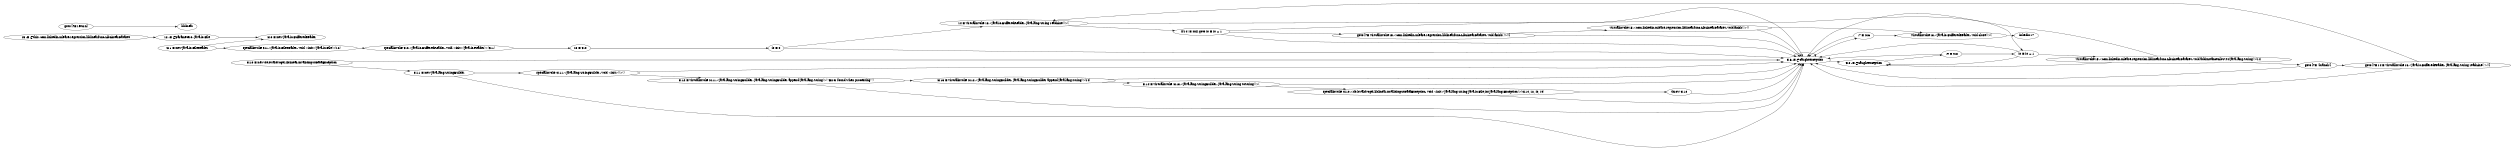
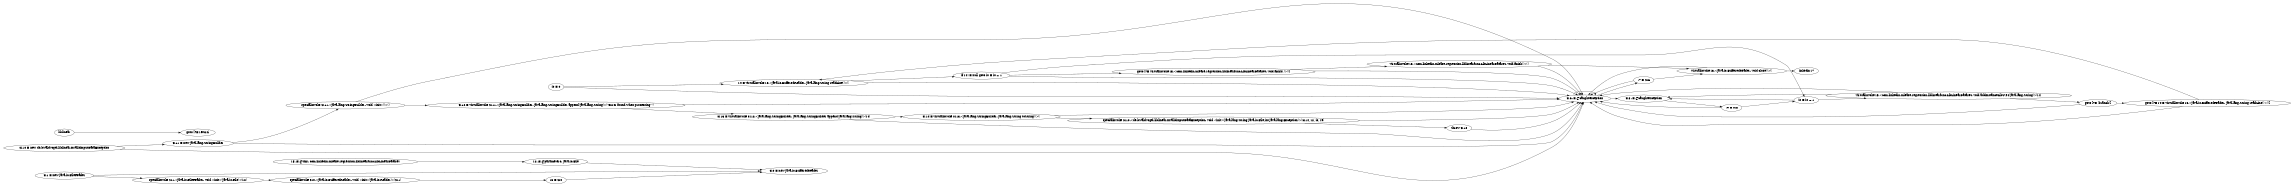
  digraph {
    rankdir=LR
    "r5 := @this: com.linkedin.mlease.regression.liblinearfunc.LibLinearDataset"
    "r2 := @parameter0: java.io.File"
    "$r0 = new java.io.BufferedReader"
    "$r1 = new java.io.FileReader"
    "specialinvoke $r1.<java.io.FileReader: void <init>(java.io.File)>(r2)"
    "specialinvoke $r0.<java.io.BufferedReader: void <init>(java.io.Reader)>($r1)"
    "r3 = $r0"
    "i0 = 0"
    "r4 = virtualinvoke r3.<java.io.BufferedReader: java.lang.String readLine()>()"
    "$r6 := @caughtexception"
    "if r4 != null goto i0 = i0 + 1"
    "$r8 := @caughtexception"
    "r7 = $r6"
    "goto [?= virtualinvoke r5.<com.linkedin.mlease.regression.liblinearfunc.LibLinearDataset: void finish()>()]"
    "i0 = i0 + 1"
    "virtualinvoke r5.<com.linkedin.mlease.regression.liblinearfunc.LibLinearDataset: void finish()>()"
    "virtualinvoke r5.<com.linkedin.mlease.regression.liblinearfunc.LibLinearDataset: void addInstanceLibSVM(java.lang.String)>(r4)"
    "virtualinvoke r3.<java.io.BufferedReader: void close()>()"
    "goto [?= (branch)]"
    "r9 = $r8"
    "goto [?= r4 = virtualinvoke r3.<java.io.BufferedReader: java.lang.String readLine()>()]"
    "$r10 = new de.bwaldvogel.liblinear.InvalidInputDataException"
    "$r11 = new java.lang.StringBuilder"
    "specialinvoke $r11.<java.lang.StringBuilder: void <init>()>()"
    "$r12 = virtualinvoke $r11.<java.lang.StringBuilder: java.lang.StringBuilder append(java.lang.String)>(\"Error found when processing \")"
    "$r13 = virtualinvoke $r12.<java.lang.StringBuilder: java.lang.StringBuilder append(java.lang.String)>(r4)"
    "$r14 = virtualinvoke $r13.<java.lang.StringBuilder: java.lang.String toString()>()"
    "specialinvoke $r10.<de.bwaldvogel.liblinear.InvalidInputDataException: void <init>(java.lang.String,java.io.File,int,java.lang.Exception)>($r14, r2, i0, r9)"
    "throw $r10"
    n30 [label="linkedin r7"]
    n31 [label=liblinear]
    "goto [?= return]"
    "r5 := @this: com.linkedin.mlease.regression.liblinearfunc.LibLinearDataset" -> "r2 := @parameter0: java.io.File"
    "r2 := @parameter0: java.io.File" -> "$r0 = new java.io.BufferedReader"
    "$r1 = new java.io.FileReader" -> "$r0 = new java.io.BufferedReader"
    "$r1 = new java.io.FileReader" -> "specialinvoke $r1.<java.io.FileReader: void <init>(java.io.File)>(r2)"
    "specialinvoke $r1.<java.io.FileReader: void <init>(java.io.File)>(r2)" -> "specialinvoke $r0.<java.io.BufferedReader: void <init>(java.io.Reader)>($r1)"
    "specialinvoke $r0.<java.io.BufferedReader: void <init>(java.io.Reader)>($r1)" -> "r3 = $r0"
-   "r3 = $r0" -> "i0 = 0"
+   "r3 = $r0" -> "$r0 = new java.io.BufferedReader"
    "i0 = 0" -> "r4 = virtualinvoke r3.<java.io.BufferedReader: java.lang.String readLine()>()"
    "i0 = 0" -> "$r6 := @caughtexception"
    "r4 = virtualinvoke r3.<java.io.BufferedReader: java.lang.String readLine()>()" -> "$r6 := @caughtexception"
    "r4 = virtualinvoke r3.<java.io.BufferedReader: java.lang.String readLine()>()" -> "if r4 != null goto i0 = i0 + 1"
    "$r6 := @caughtexception" -> "$r6 := @caughtexception"
    "$r6 := @caughtexception" -> "$r8 := @caughtexception"
    "$r6 := @caughtexception" -> "r7 = $r6"
    "if r4 != null goto i0 = i0 + 1" -> "$r6 := @caughtexception"
    "if r4 != null goto i0 = i0 + 1" -> "goto [?= virtualinvoke r5.<com.linkedin.mlease.regression.liblinearfunc.LibLinearDataset: void finish()>()]"
    "if r4 != null goto i0 = i0 + 1" -> "i0 = i0 + 1"
    "$r8 := @caughtexception" -> "r9 = $r8"
    "r7 = $r6" -> "$r6 := @caughtexception"
    "r7 = $r6" -> "virtualinvoke r3.<java.io.BufferedReader: void close()>()"
    "goto [?= virtualinvoke r5.<com.linkedin.mlease.regression.liblinearfunc.LibLinearDataset: void finish()>()]" -> "$r6 := @caughtexception"
    "goto [?= virtualinvoke r5.<com.linkedin.mlease.regression.liblinearfunc.LibLinearDataset: void finish()>()]" -> "virtualinvoke r5.<com.linkedin.mlease.regression.liblinearfunc.LibLinearDataset: void finish()>()"
-   "i0 = i0 + 1" -> "$r6 := @caughtexception"
+   "virtualinvoke r3.<java.io.BufferedReader: void close()>()" -> "$r6 := @caughtexception"
    "i0 = i0 + 1" -> "$r8 := @caughtexception"
    "i0 = i0 + 1" -> "virtualinvoke r5.<com.linkedin.mlease.regression.liblinearfunc.LibLinearDataset: void addInstanceLibSVM(java.lang.String)>(r4)"
    "virtualinvoke r5.<com.linkedin.mlease.regression.liblinearfunc.LibLinearDataset: void finish()>()" -> "$r6 := @caughtexception"
    "virtualinvoke r5.<com.linkedin.mlease.regression.liblinearfunc.LibLinearDataset: void finish()>()" -> "virtualinvoke r3.<java.io.BufferedReader: void close()>()"
    "virtualinvoke r5.<com.linkedin.mlease.regression.liblinearfunc.LibLinearDataset: void addInstanceLibSVM(java.lang.String)>(r4)" -> "$r6 := @caughtexception"
    "virtualinvoke r5.<com.linkedin.mlease.regression.liblinearfunc.LibLinearDataset: void addInstanceLibSVM(java.lang.String)>(r4)" -> "$r8 := @caughtexception"
    "virtualinvoke r5.<com.linkedin.mlease.regression.liblinearfunc.LibLinearDataset: void addInstanceLibSVM(java.lang.String)>(r4)" -> "goto [?= (branch)]"
    "virtualinvoke r3.<java.io.BufferedReader: void close()>()" -> n30
    "goto [?= (branch)]" -> "$r6 := @caughtexception"
    "goto [?= (branch)]" -> "goto [?= r4 = virtualinvoke r3.<java.io.BufferedReader: java.lang.String readLine()>()]"
    "r9 = $r8" -> "$r6 := @caughtexception"
    "r9 = $r8" -> "i0 = i0 + 1"
    "goto [?= r4 = virtualinvoke r3.<java.io.BufferedReader: java.lang.String readLine()>()]" -> "r4 = virtualinvoke r3.<java.io.BufferedReader: java.lang.String readLine()>()"
    "goto [?= r4 = virtualinvoke r3.<java.io.BufferedReader: java.lang.String readLine()>()]" -> "$r6 := @caughtexception"
    "$r10 = new de.bwaldvogel.liblinear.InvalidInputDataException" -> "$r6 := @caughtexception"
    "$r10 = new de.bwaldvogel.liblinear.InvalidInputDataException" -> "$r11 = new java.lang.StringBuilder"
    "$r11 = new java.lang.StringBuilder" -> "$r6 := @caughtexception"
    "$r11 = new java.lang.StringBuilder" -> "specialinvoke $r11.<java.lang.StringBuilder: void <init>()>()"
    "specialinvoke $r11.<java.lang.StringBuilder: void <init>()>()" -> "$r6 := @caughtexception"
    "specialinvoke $r11.<java.lang.StringBuilder: void <init>()>()" -> "$r12 = virtualinvoke $r11.<java.lang.StringBuilder: java.lang.StringBuilder append(java.lang.String)>(\"Error found when processing \")"
    "$r12 = virtualinvoke $r11.<java.lang.StringBuilder: java.lang.StringBuilder append(java.lang.String)>(\"Error found when processing \")" -> "$r6 := @caughtexception"
    "$r12 = virtualinvoke $r11.<java.lang.StringBuilder: java.lang.StringBuilder append(java.lang.String)>(\"Error found when processing \")" -> "$r13 = virtualinvoke $r12.<java.lang.StringBuilder: java.lang.StringBuilder append(java.lang.String)>(r4)"
    "$r13 = virtualinvoke $r12.<java.lang.StringBuilder: java.lang.StringBuilder append(java.lang.String)>(r4)" -> "$r6 := @caughtexception"
    "$r13 = virtualinvoke $r12.<java.lang.StringBuilder: java.lang.StringBuilder append(java.lang.String)>(r4)" -> "$r14 = virtualinvoke $r13.<java.lang.StringBuilder: java.lang.String toString()>()"
    "$r14 = virtualinvoke $r13.<java.lang.StringBuilder: java.lang.String toString()>()" -> "$r6 := @caughtexception"
    "$r14 = virtualinvoke $r13.<java.lang.StringBuilder: java.lang.String toString()>()" -> "specialinvoke $r10.<de.bwaldvogel.liblinear.InvalidInputDataException: void <init>(java.lang.String,java.io.File,int,java.lang.Exception)>($r14, r2, i0, r9)"
    "specialinvoke $r10.<de.bwaldvogel.liblinear.InvalidInputDataException: void <init>(java.lang.String,java.io.File,int,java.lang.Exception)>($r14, r2, i0, r9)" -> "$r6 := @caughtexception"
    "specialinvoke $r10.<de.bwaldvogel.liblinear.InvalidInputDataException: void <init>(java.lang.String,java.io.File,int,java.lang.Exception)>($r14, r2, i0, r9)" -> "throw $r10"
    "throw $r10" -> "$r6 := @caughtexception"
-   "goto [?= return]" -> n31
+   n31 -> "goto [?= return]"
  }
